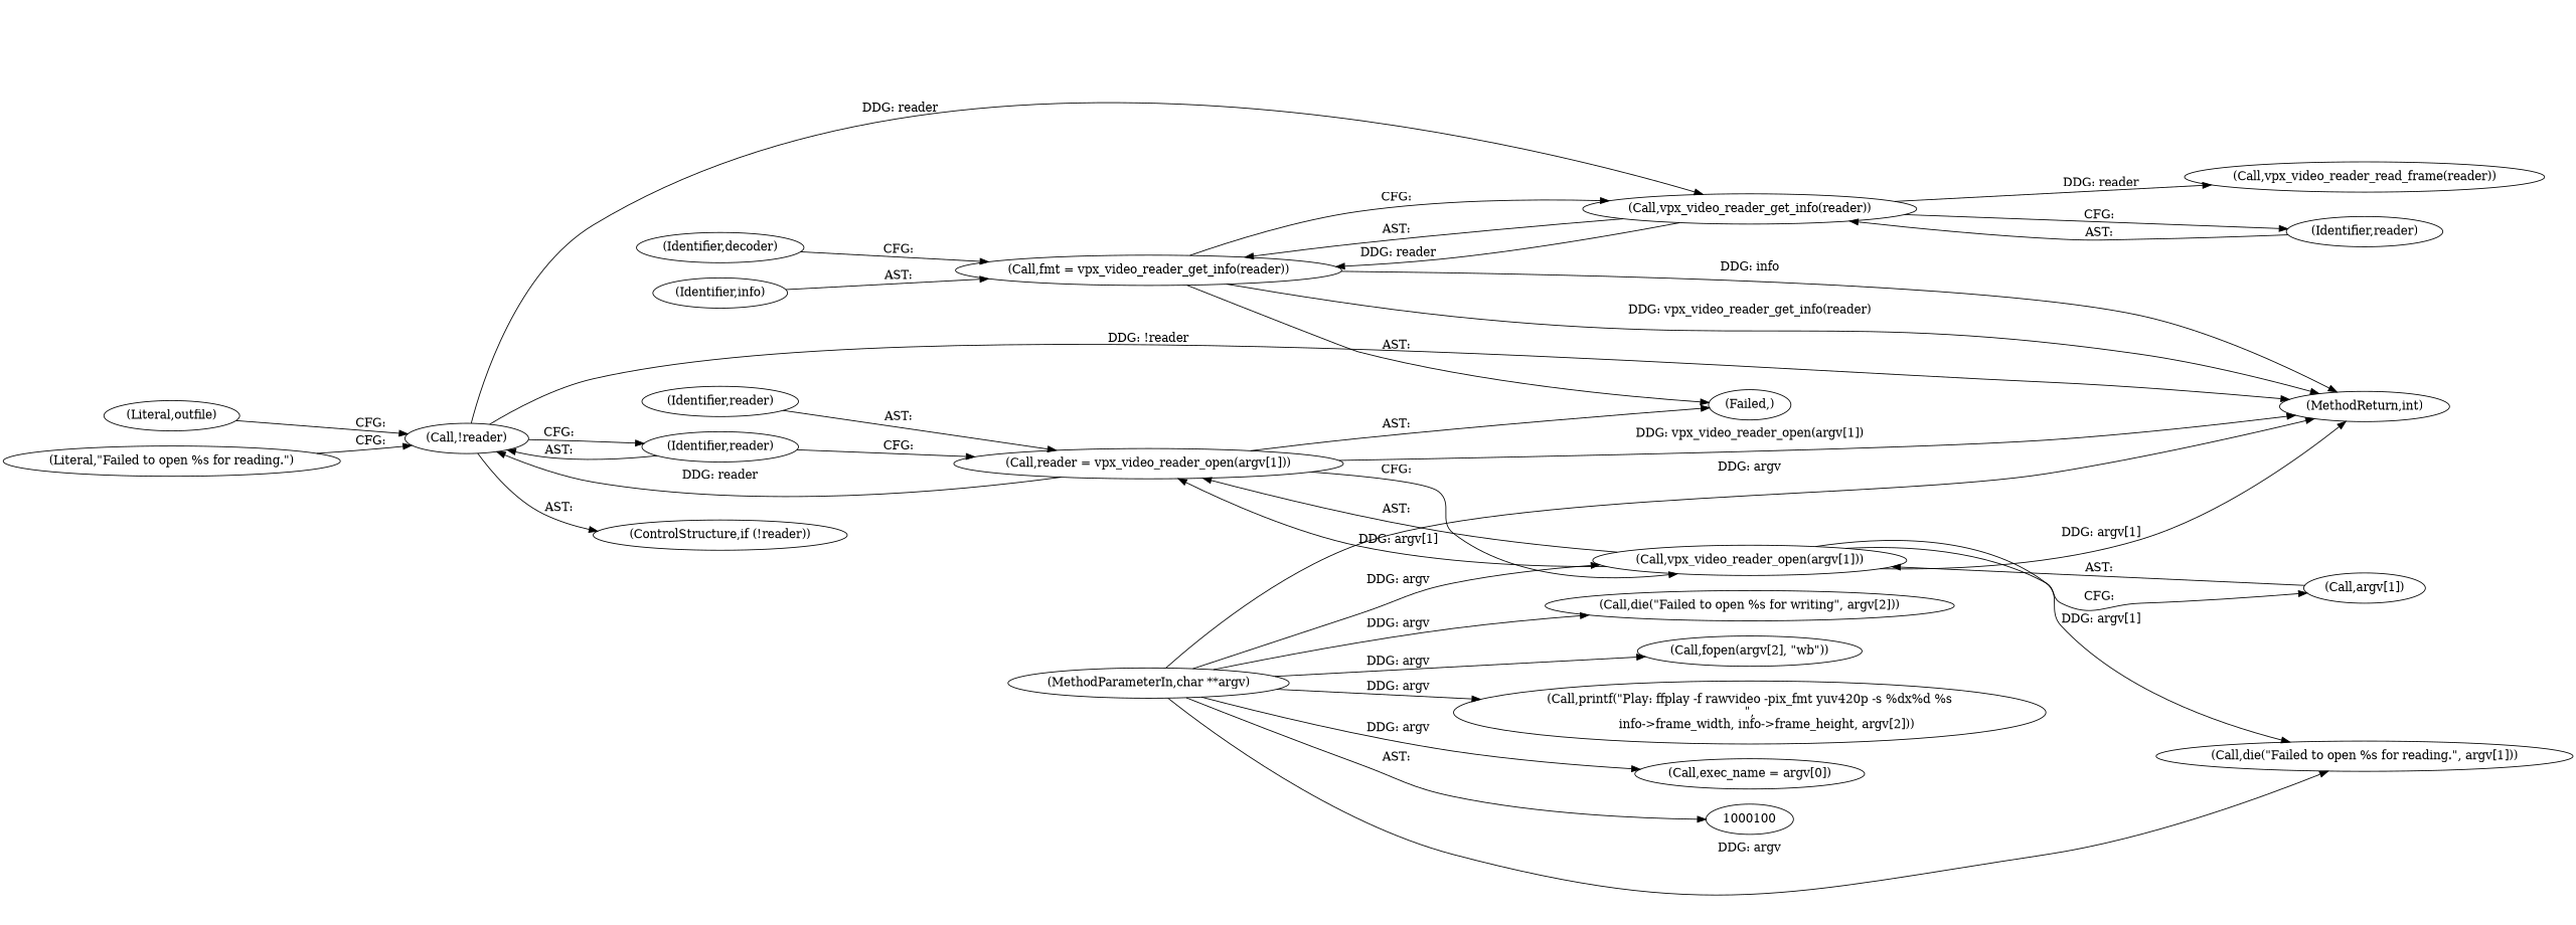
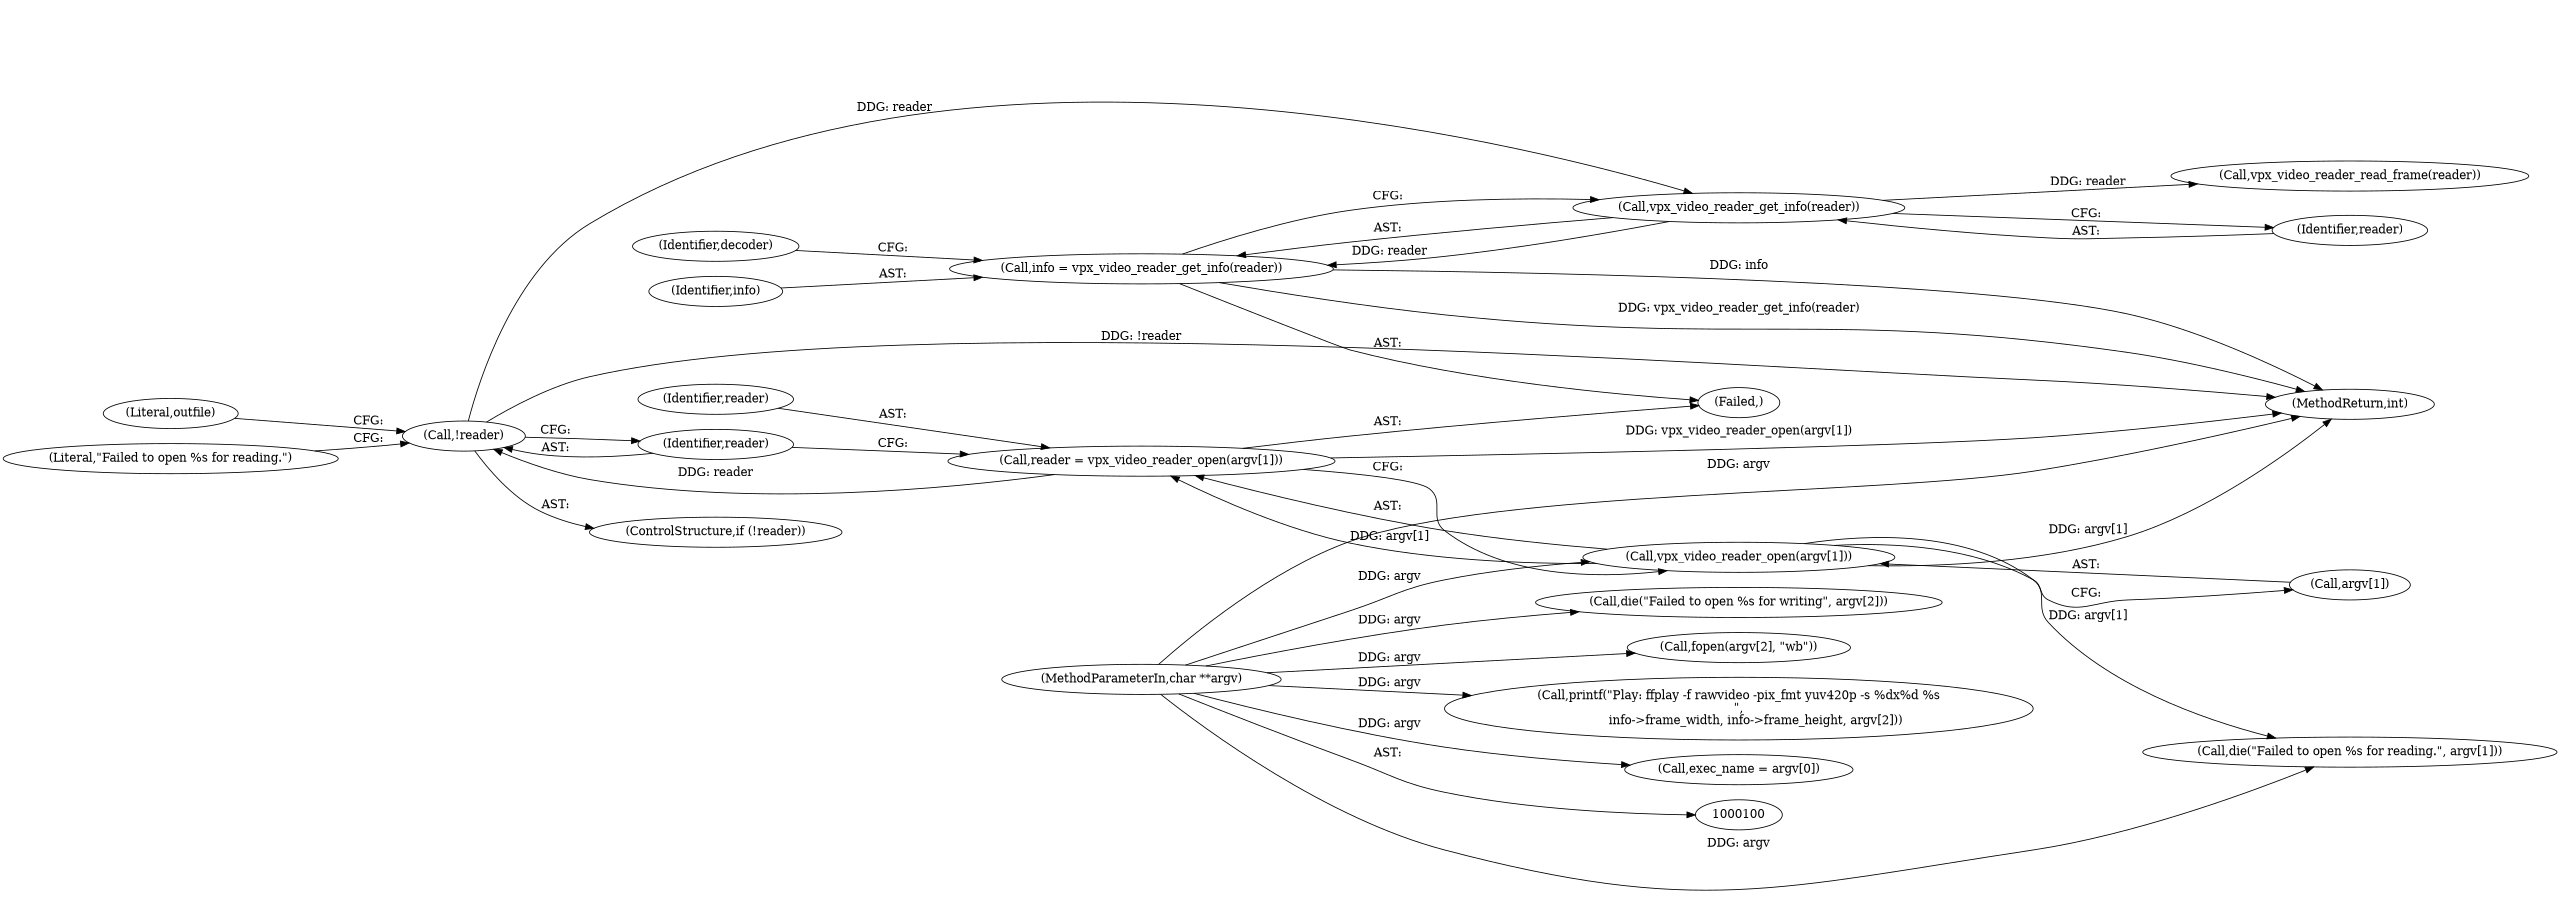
  digraph {
    rankdir=LR
-   n1 [label="(Call,fmt = vpx_video_reader_get_info(reader))"]
+   n1 [label="(Call,info = vpx_video_reader_get_info(reader))"]
    n2 [label="(Call,vpx_video_reader_get_info(reader))"]
    n3 [label="(Failed,)"]
    n4 [label="(MethodReturn,int)"]
    n5 [label="(Identifier,reader)"]
    n6 [label="(Call,vpx_video_reader_read_frame(reader))"]
    n7 [label="(Call,!reader)"]
    n8 [label="(ControlStructure,if (!reader))"]
    n9 [label="(Identifier,reader)"]
    n10 [label="(Call,reader = vpx_video_reader_open(argv[1]))"]
    n11 [label="(Call,vpx_video_reader_open(argv[1]))"]
    n12 [label="(Call,die(\"Failed to open %s for reading.\", argv[1]))"]
    n13 [label="(Call,argv[1])"]
    n14 [label="(MethodParameterIn,char **argv)"]
    n15 [label="(Call,die(\"Failed to open %s for writing\", argv[2]))"]
    n16 [label="(Call,fopen(argv[2], \"wb\"))"]
    n17 [label="(Call,printf(\"Play: ffplay -f rawvideo -pix_fmt yuv420p -s %dx%d %s\n\",\n         info->frame_width, info->frame_height, argv[2]))"]
    n18 [label="(Call,exec_name = argv[0])"]
    1000100
    n20 [label="(Identifier,decoder)"]
    n21 [label="(Literal,outfile)"]
    n22 [label="(Identifier,info)"]
    n23 [label="(Identifier,reader)"]
    n24 [label="(Literal,\"Failed to open %s for reading.\")"]
    n1 -> n2 [label="CFG: "]
    n1 -> n3 [label="AST: "]
    n1 -> n4 [label="DDG: info"]
    n1 -> n4 [label="DDG: vpx_video_reader_get_info(reader)"]
    n2 -> n1 [label="AST: "]
    n2 -> n1 [label="DDG: reader"]
    n2 -> n5 [label="CFG: "]
    n2 -> n6 [label="DDG: reader"]
    n5 -> n2 [label="AST: "]
    n7 -> n2 [label="DDG: reader"]
    n7 -> n4 [label="DDG: !reader"]
    n7 -> n8 [label="AST: "]
    n7 -> n9 [label="CFG: "]
    n9 -> n7 [label="AST: "]
    n9 -> n10 [label="CFG: "]
    n10 -> n3 [label="AST: "]
    n10 -> n4 [label="DDG: vpx_video_reader_open(argv[1])"]
    n10 -> n7 [label="DDG: reader"]
    n10 -> n11 [label="CFG: "]
    n11 -> n4 [label="DDG: argv[1]"]
    n11 -> n10 [label="AST: "]
    n11 -> n10 [label="DDG: argv[1]"]
    n11 -> n12 [label="DDG: argv[1]"]
    n11 -> n13 [label="CFG: "]
    n13 -> n11 [label="AST: "]
    n14 -> n4 [label="DDG: argv"]
    n14 -> n11 [label="DDG: argv"]
    n14 -> n12 [label="DDG: argv"]
    n14 -> n15 [label="DDG: argv"]
    n14 -> n16 [label="DDG: argv"]
    n14 -> n17 [label="DDG: argv"]
    n14 -> n18 [label="DDG: argv"]
    n14 -> 1000100 [label="AST: "]
    n20 -> n1 [label="CFG: "]
    n21 -> n7 [label="CFG: "]
    n22 -> n1 [label="AST: "]
    n23 -> n10 [label="AST: "]
    n24 -> n7 [label="CFG: "]
  }
